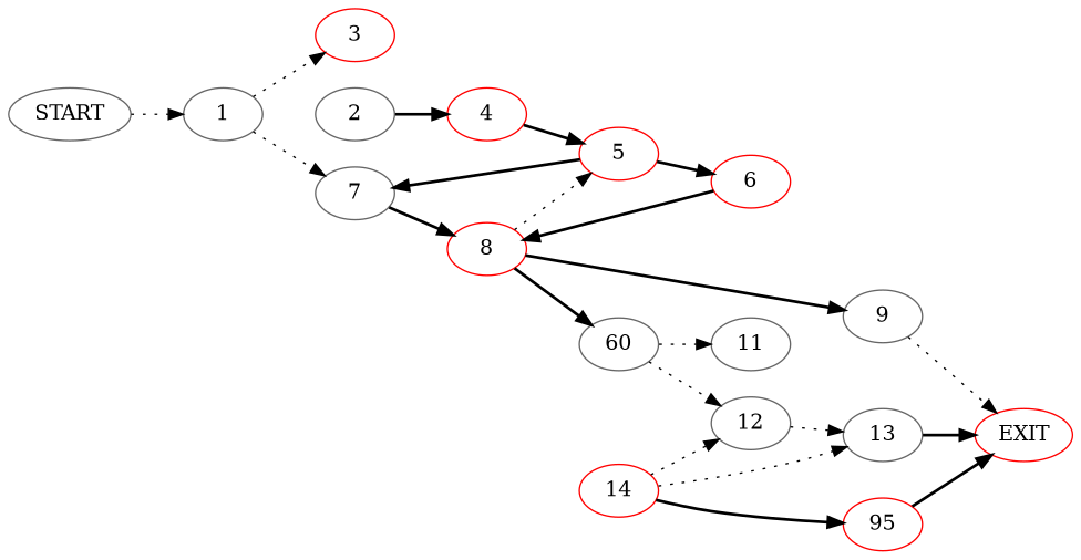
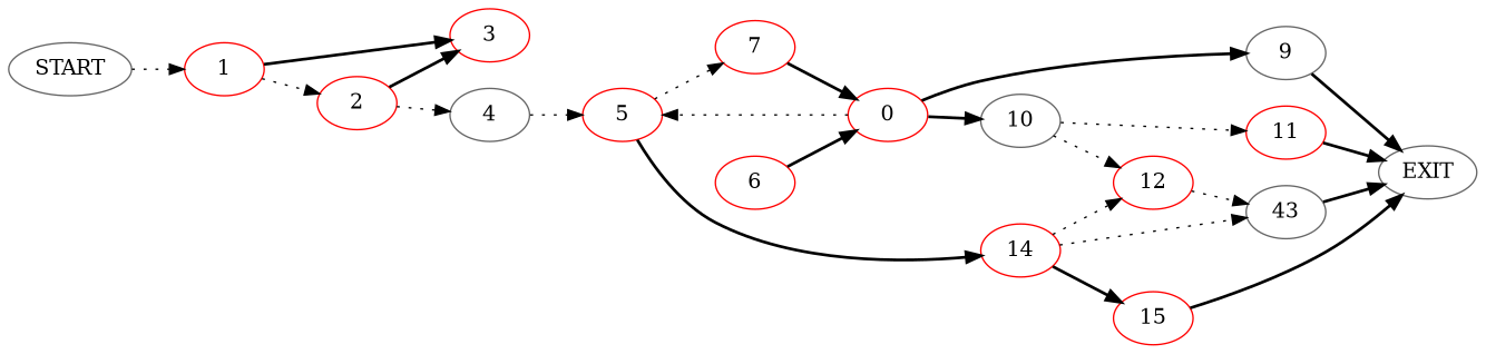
  digraph {
    rankdir=LR
    node [color=gray40]
    edge [style=bold]
    n1 [label=START]
-   1
-   2
+   1 [color=red]
+   2 [color=red]
    3 [color=red]
-   n5 [color=red label=EXIT]
-   4 [color=red]
+   n5 [label=EXIT]
+   4
    5 [color=red]
    6 [color=red]
-   7
-   8 [color=red]
+   7 [color=red]
+   8 [color=red label=0]
    9
-   10 [label=60]
-   11
-   12
-   13
+   10
+   11 [color=red]
+   12 [color=red]
+   13 [label=43]
    14 [color=red]
-   15 [color=red label=95]
+   15 [color=red]
    n1 -> 1 [style=dotted]
-   1 -> 7 [style=dotted]
-   1 -> 3 [style=dotted]
-   2 -> 4
-   4 -> 5
-   5 -> 6
-   5 -> 7
+   1 -> 2 [style=dotted]
+   1 -> 3
+   2 -> 3
+   2 -> 4 [style=dotted]
+   4 -> 5 [style=dotted]
+   5 -> 14
+   5 -> 7 [style=dotted]
    6 -> 8
    7 -> 8
    8 -> 5 [style=dotted]
    8 -> 9
    8 -> 10
-   9 -> n5 [style=dotted]
+   9 -> n5
    10 -> 11 [style=dotted]
    10 -> 12 [style=dotted]
+   11 -> n5
    12 -> 13 [style=dotted]
    13 -> n5
    14 -> 12 [style=dotted]
    14 -> 13 [style=dotted]
    14 -> 15
    15 -> n5
  }
